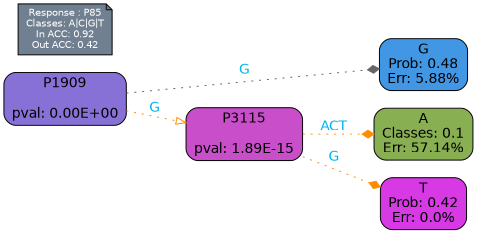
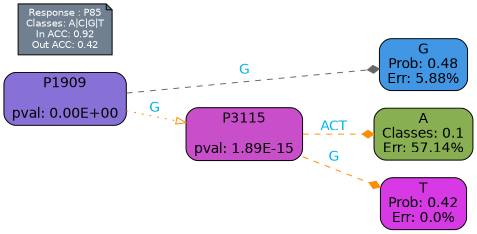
  digraph {
    rankdir=LR
    ranksep=equally
    splines=polylines
    node [color=black fontname=helvetica shape=box style="filled, rounded"]
    edge [arrowhead=diamond color=darkorange fontcolor=deepskyblue2 fontname=helvetica style=dotted]
    n1 [fillcolor="#88af51" label="A\nClasses: 0.1\nErr: 57.14%"]
    n2 [fillcolor="#d739e5" label="T\nProb: 0.42\nErr: 0.0%"]
    n3 [fillcolor="#4297e5" label="G\nProb: 0.48\nErr: 5.88%"]
    n4 [align=left fillcolor=slategray fontcolor=white fontsize=10 label="Response : P85\nClasses: A|C|G|T\nIn ACC: 0.92\nOut ACC: 0.42\n" shape=note style=filled]
    n5 [fillcolor="#8871d6" label="P1909\n\npval: 0.00E+00"]
    n6 [fillcolor="#c84fc9" label="P3115\n\npval: 1.89E-15"]
    subgraph sub_1 {
      rank=same
      n1
      n2
      n3
    }
    subgraph sub_2 {
      rank=same
      n4
      n5
    }
-   n5 -> n3 [color=gray40 label=G]
+   n5 -> n3 [color=gray40 label=G style=dashed]
    n5 -> n6 [arrowhead=onormal label=G]
-   n6 -> n1 [label=ACT]
-   n6 -> n2 [label=G]
+   n6 -> n1 [label=ACT style=dashed]
+   n6 -> n2 [label=G style=dashed]
  }
